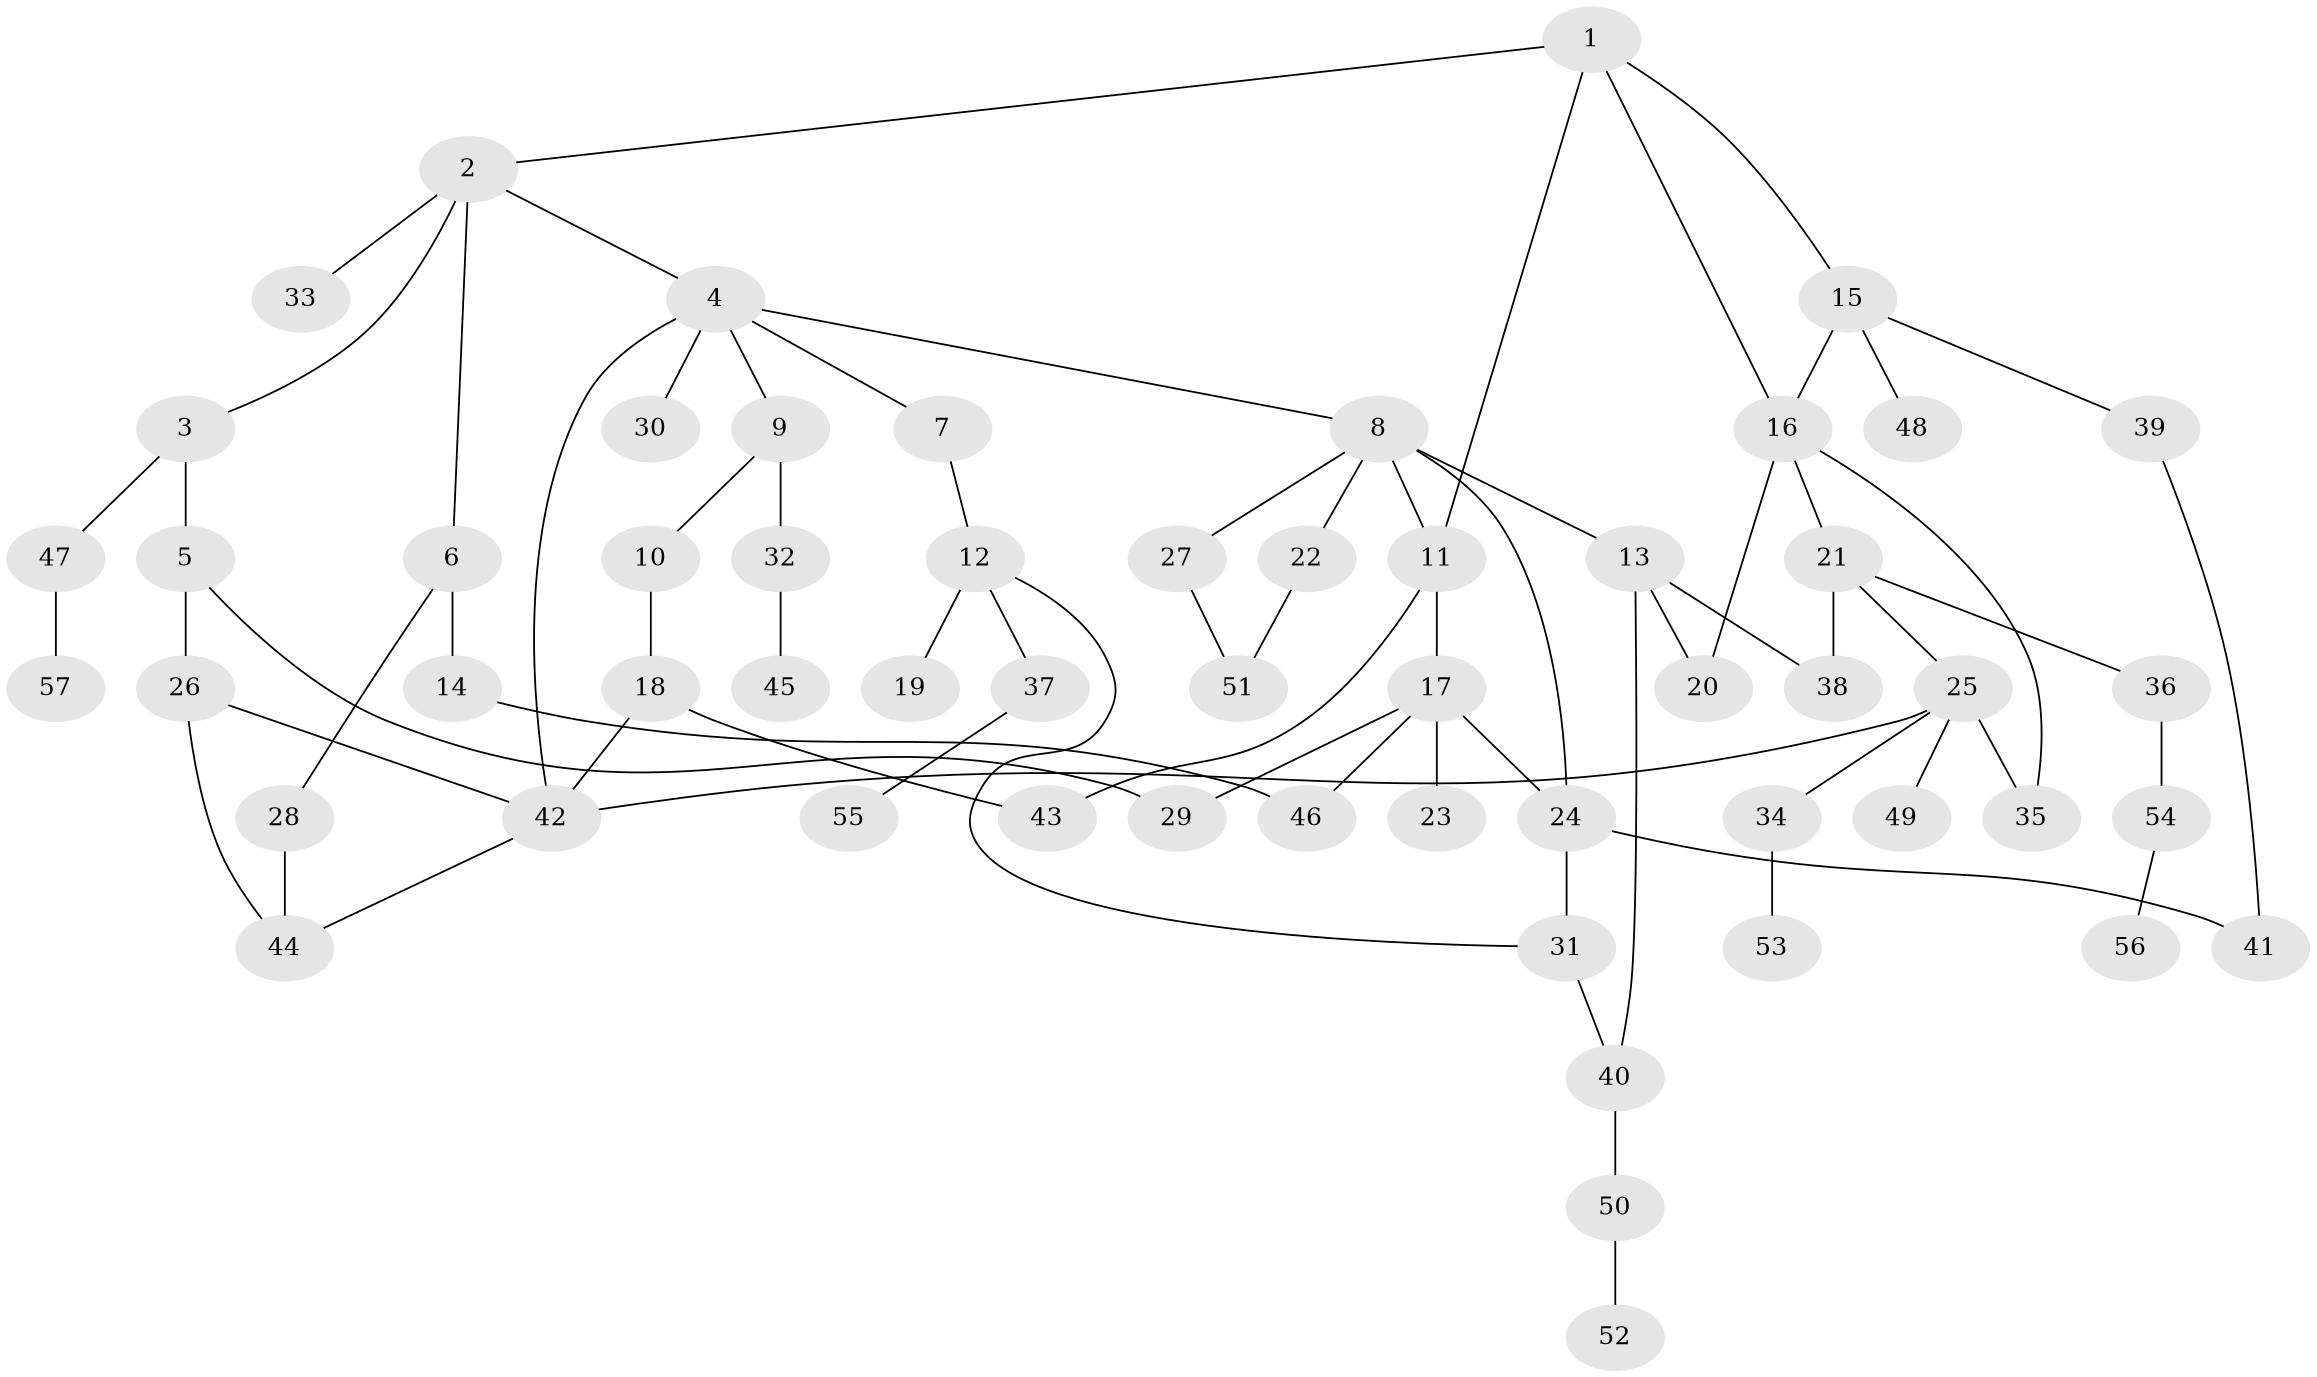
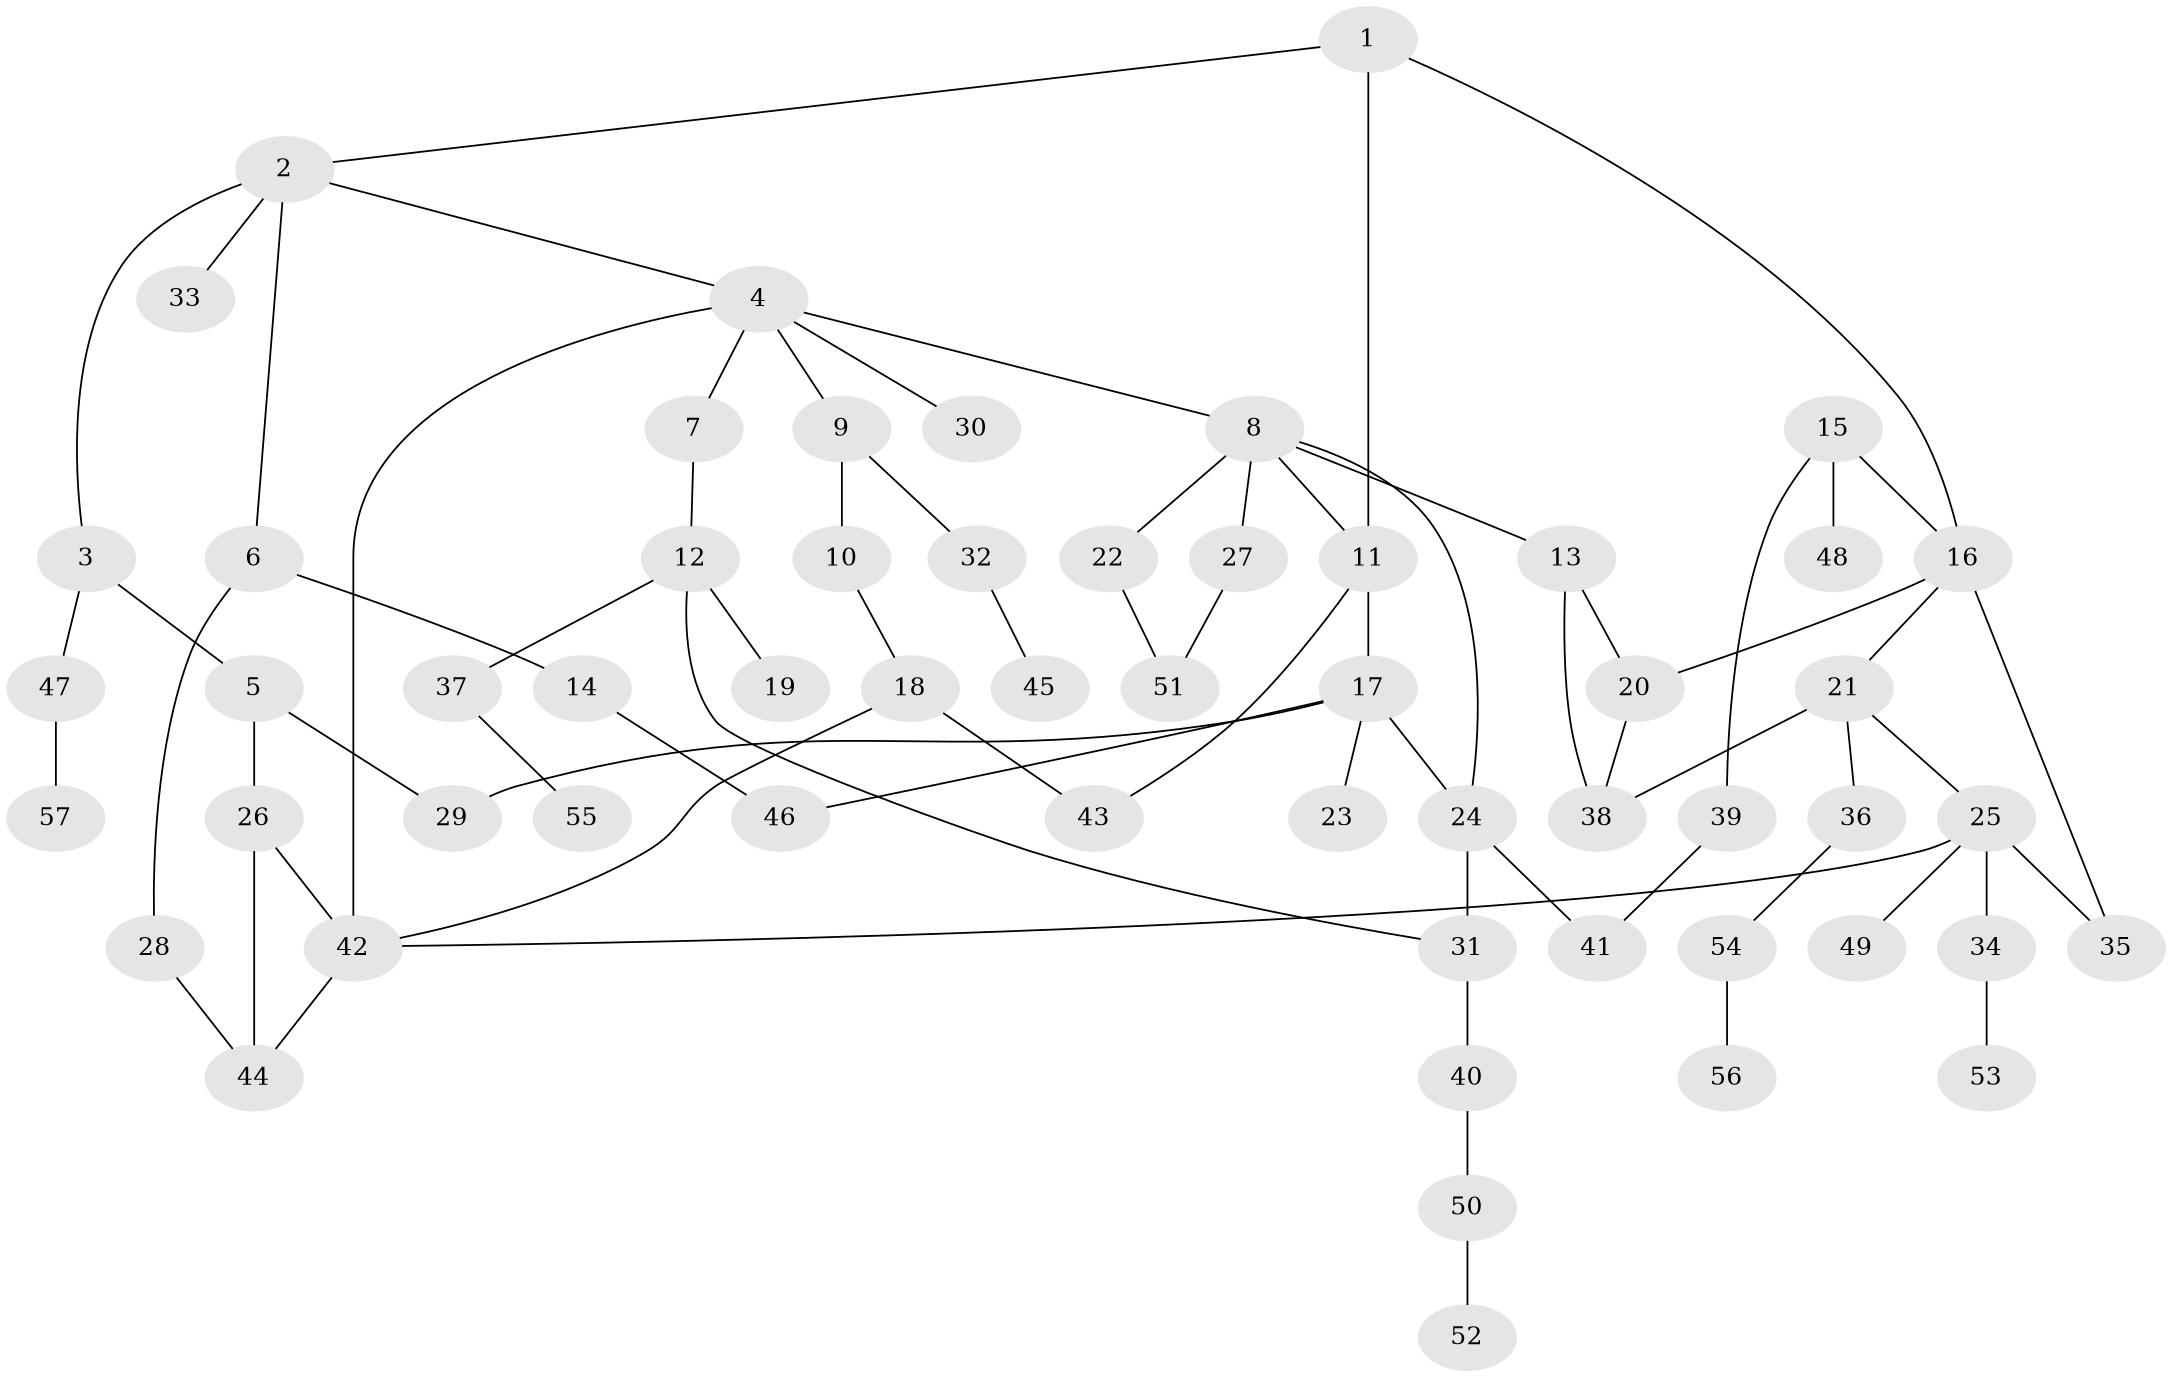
  graph {
    node [color=gray90 style=filled]
    edge [weight=1.0]
    1
    2
    11
    15
    16
    3
    4
    6
    33
    17
    43
    39
    48
    20
    21
    35
    5
    47
    7
    8
    9
    30
    42
    14
    28
    26
    29
    57
    12
    13
    22
    24
    27
    10
    32
    44
    46
    19
    31
    37
    38
    40
    51
    41
    18
    45
    23
    55
    50
    25
    36
    34
    49
    54
    53
    56
    52
    1 -- 2
    1 -- 11
-   1 -- 15
    1 -- 16
    2 -- 3
    2 -- 4
    2 -- 6
    2 -- 33
    11 -- 17 [weight=2.0]
    11 -- 43
    15 -- 16
    15 -- 39
    15 -- 48
    16 -- 20
    16 -- 21
    16 -- 35
    3 -- 5
    3 -- 47
    4 -- 7
    4 -- 8
    4 -- 9
    4 -- 30
    4 -- 42
    6 -- 14
    6 -- 28
    17 -- 29
    17 -- 24
    17 -- 46
    17 -- 23 [weight=2.0]
    39 -- 41
+   20 -- 38
    21 -- 38 [weight=3.0]
    21 -- 25
    21 -- 36
    5 -- 26 [weight=3.0]
    5 -- 29
    47 -- 57
    7 -- 12
    8 -- 11
    8 -- 13
    8 -- 22
    8 -- 24
    8 -- 27
    9 -- 10 [weight=2.0]
    9 -- 32
    42 -- 44
    14 -- 46 [weight=2.0]
    28 -- 44
    26 -- 42
    26 -- 44
    12 -- 19
    12 -- 31
    12 -- 37
    13 -- 20
    13 -- 38
-   13 -- 40
    22 -- 51
    24 -- 31 [weight=2.0]
    24 -- 41
    27 -- 51 [weight=2.0]
    10 -- 18
    32 -- 45
    31 -- 40
    37 -- 55
    40 -- 50
    18 -- 43
    18 -- 42
    50 -- 52
    25 -- 35
    25 -- 42
    25 -- 34
    25 -- 49
    36 -- 54
    34 -- 53
    54 -- 56
  }
